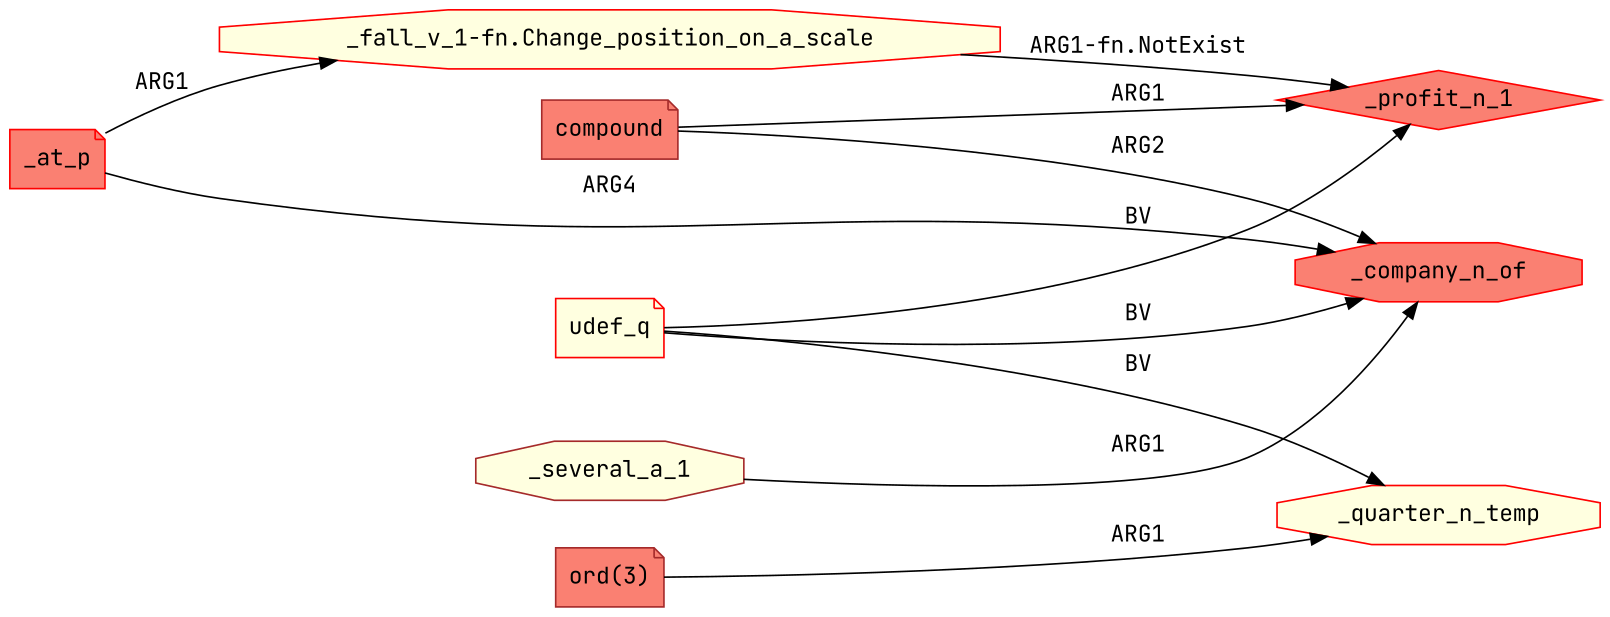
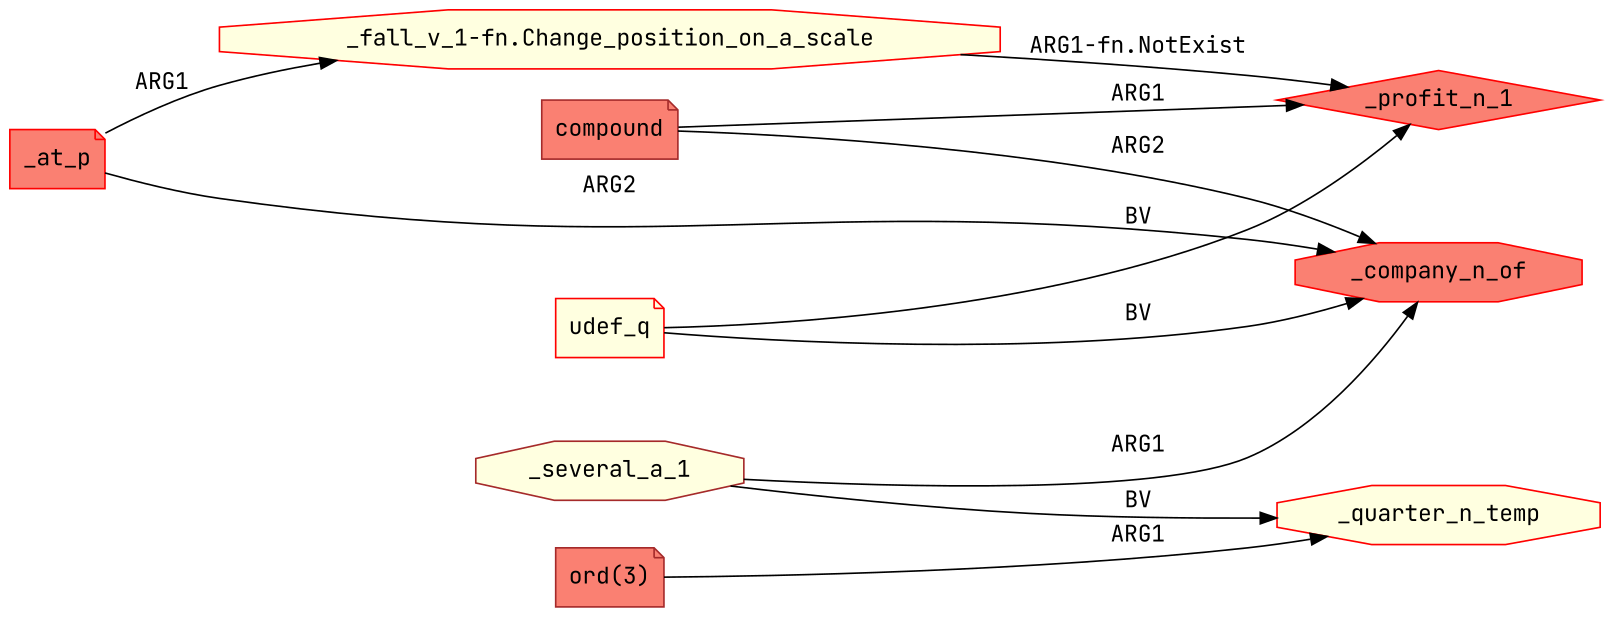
  digraph {
    fontname="JetBrains Mono"
    rankdir=LR
    node [color=red fillcolor=salmon fontname="JetBrains Mono" shape=note style=filled]
    edge [fontname="JetBrains Mono"]
    compound [color=brown]
    _profit_n_1 [shape=diamond]
    _company_n_of [shape=octagon]
    _quarter_n_temp [fillcolor=lightyellow shape=octagon]
    "ord(3)" [color=brown]
    udef_q [fillcolor=lightyellow]
    _several_a_1 [color=brown fillcolor=lightyellow shape=octagon]
    _at_p
    "_fall_v_1-fn.Change_position_on_a_scale" [fillcolor=lightyellow shape=octagon]
    compound -> _profit_n_1 [label=ARG1]
    compound -> _company_n_of [label=ARG2]
    "ord(3)" -> _quarter_n_temp [label=ARG1]
    udef_q -> _profit_n_1 [label=BV]
    udef_q -> _company_n_of [label=BV]
-   udef_q -> _quarter_n_temp [label=BV]
+   _several_a_1 -> _quarter_n_temp [label=BV]
    _several_a_1 -> _company_n_of [label=ARG1]
-   _at_p -> _company_n_of [label=ARG4]
+   _at_p -> _company_n_of [label=ARG2]
    _at_p -> "_fall_v_1-fn.Change_position_on_a_scale" [label=ARG1]
    "_fall_v_1-fn.Change_position_on_a_scale" -> _profit_n_1 [label="ARG1-fn.NotExist"]
  }
